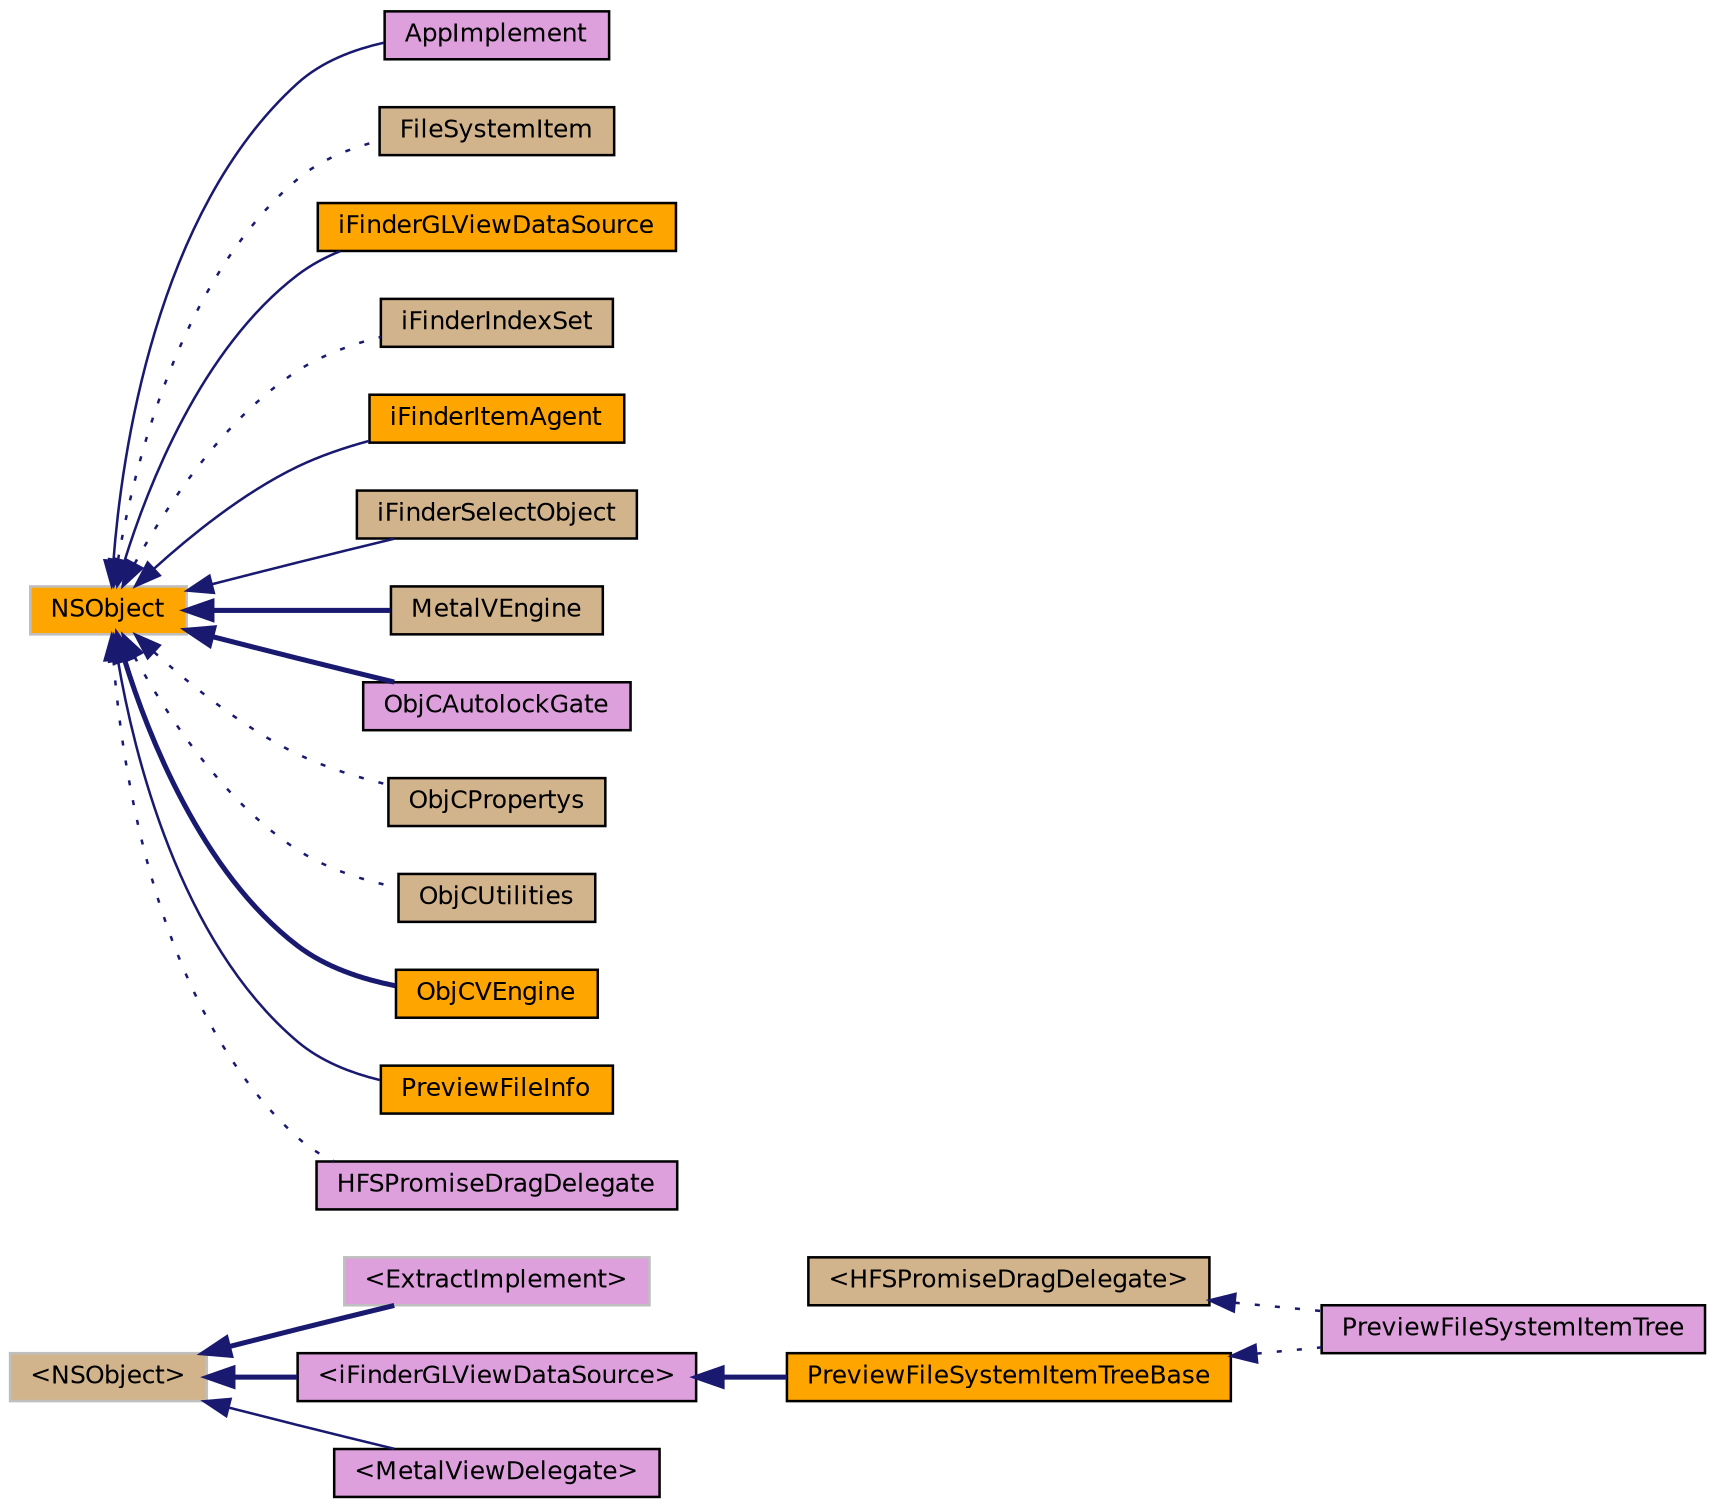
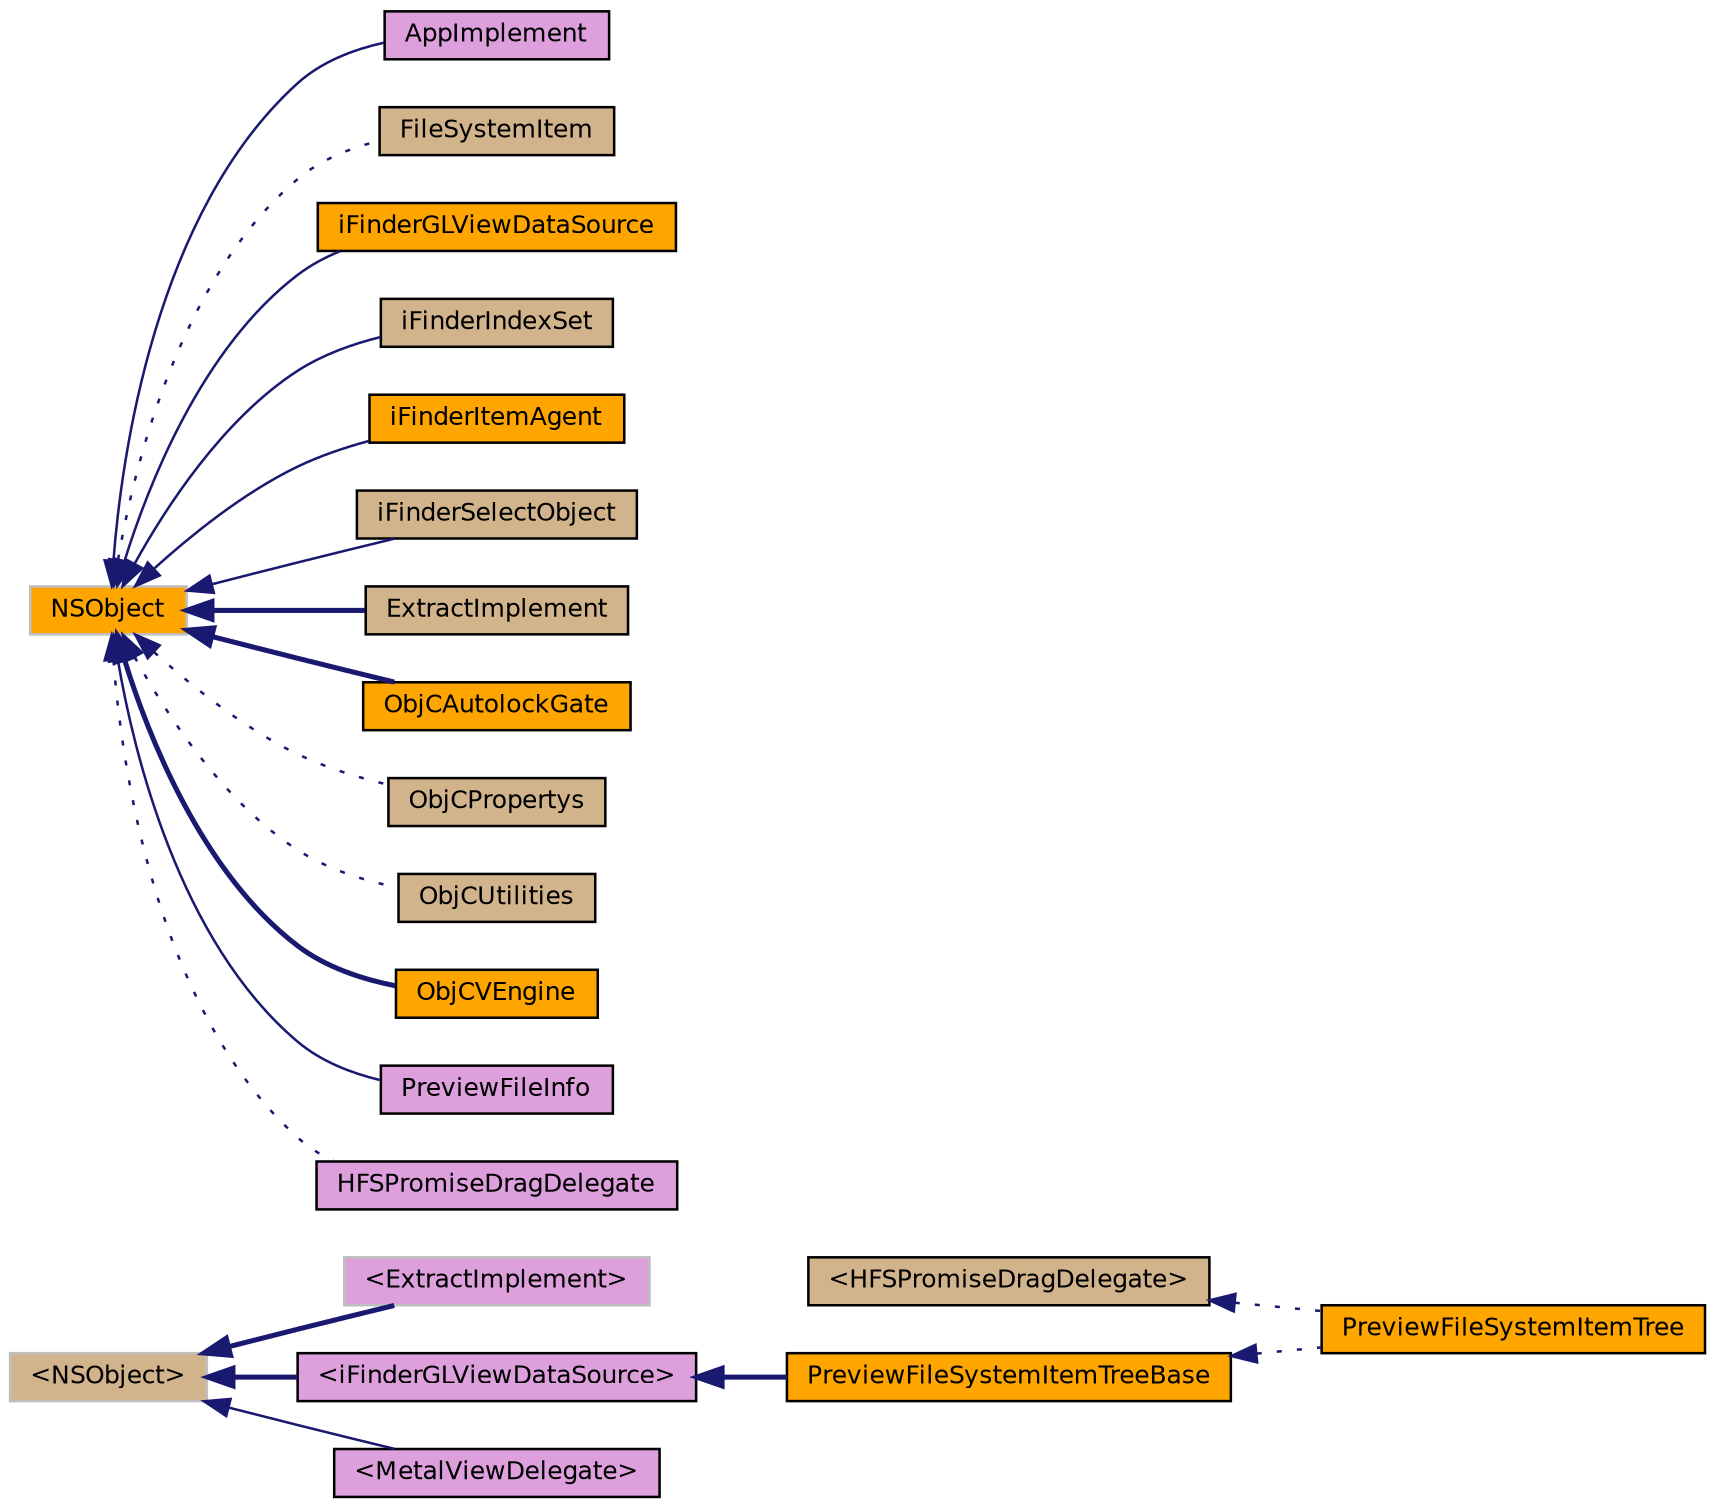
  digraph {
    rankdir=LR
    node [color=black fillcolor=tan fontname=Helvetica fontsize=10 shape=record style=filled]
    edge [color=midnightblue dir=back fontname=Helvetica fontsize=10 labelfontname=Helvetica labelfontsize=10 style=dotted]
    n1 [height=0.2 label="\<HFSPromiseDragDelegate\>" width=0.4]
-   n2 [fillcolor=plum height=0.2 label=PreviewFileSystemItemTree width=0.4]
+   n2 [fillcolor=orange height=0.2 label=PreviewFileSystemItemTree width=0.4]
    n3 [color=grey75 fillcolor=orange height=0.2 label=NSObject width=0.4]
    n4 [fillcolor=plum height=0.2 label=AppImplement width=0.4]
    n5 [height=0.2 label=FileSystemItem width=0.4]
    n6 [fillcolor=orange height=0.2 label=iFinderGLViewDataSource width=0.4]
    n7 [height=0.2 label=iFinderIndexSet width=0.4]
    n8 [fillcolor=orange height=0.2 label=iFinderItemAgent width=0.4]
    n9 [height=0.2 label=iFinderSelectObject width=0.4]
-   n10 [height=0.2 label=MetalVEngine width=0.4]
-   n11 [fillcolor=plum height=0.2 label=ObjCAutolockGate width=0.4]
+   n10 [height=0.2 label=ExtractImplement width=0.4]
+   n11 [fillcolor=orange height=0.2 label=ObjCAutolockGate width=0.4]
    n12 [height=0.2 label=ObjCPropertys width=0.4]
    n13 [height=0.2 label=ObjCUtilities width=0.4]
    n14 [fillcolor=orange height=0.2 label=ObjCVEngine width=0.4]
-   n15 [fillcolor=orange height=0.2 label=PreviewFileInfo width=0.4]
+   n15 [fillcolor=plum height=0.2 label=PreviewFileInfo width=0.4]
    n16 [fillcolor=plum height=0.2 label=HFSPromiseDragDelegate width=0.4]
    n17 [fillcolor=orange height=0.2 label=PreviewFileSystemItemTreeBase width=0.4]
    n18 [color=grey75 height=0.2 label="\<NSObject\>" width=0.4]
    n19 [color=grey75 fillcolor=plum height=0.2 label="\<ExtractImplement\>" width=0.4]
    n20 [fillcolor=plum height=0.2 label="\<iFinderGLViewDataSource\>" width=0.4]
    n21 [fillcolor=plum height=0.2 label="\<MetalViewDelegate\>" width=0.4]
    n1 -> n2
    n3 -> n4 [style=solid]
    n3 -> n5
    n3 -> n6 [style=solid]
-   n3 -> n7
+   n3 -> n7 [style=solid]
    n3 -> n8 [style=solid]
    n3 -> n9 [style=solid]
    n3 -> n10 [style=bold]
    n3 -> n11 [style=bold]
    n3 -> n12
    n3 -> n13
    n3 -> n14 [style=bold]
    n3 -> n15 [style=solid]
    n3 -> n16
    n17 -> n2
    n18 -> n19 [style=bold]
    n18 -> n20 [style=bold]
    n18 -> n21 [style=solid]
    n20 -> n17 [style=bold]
  }
